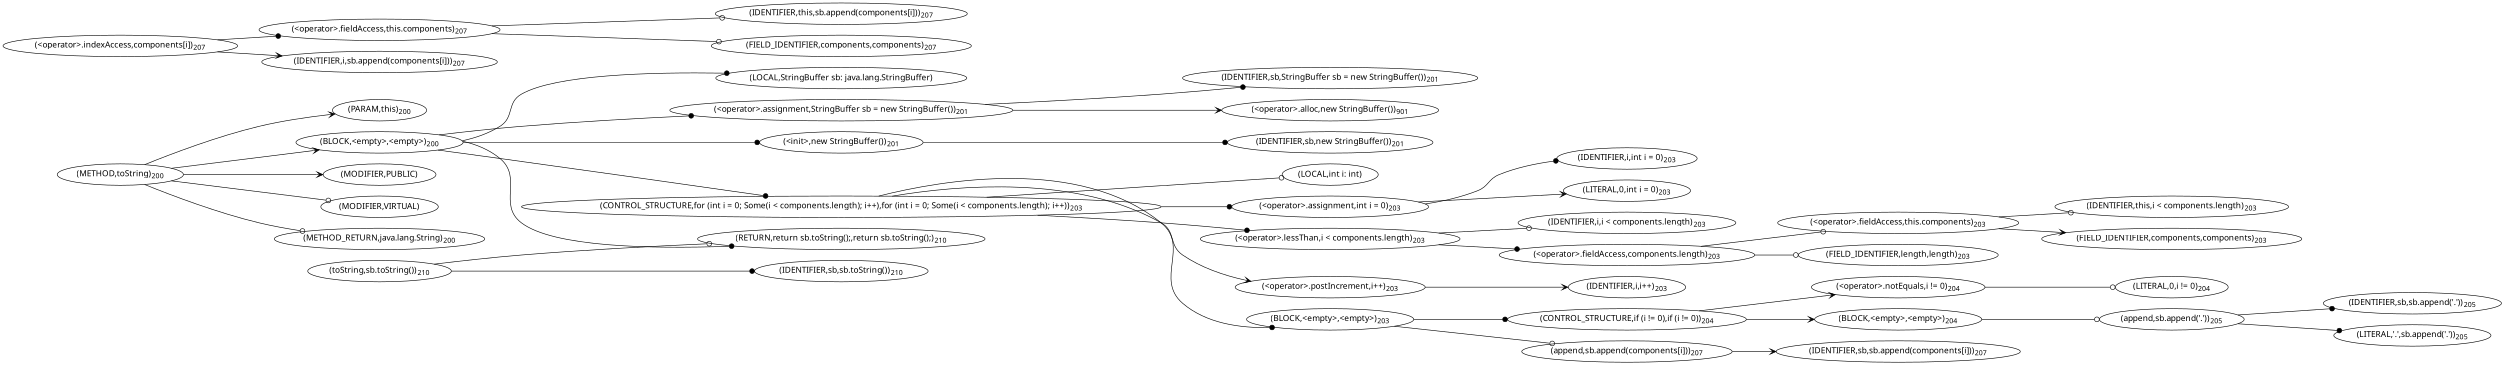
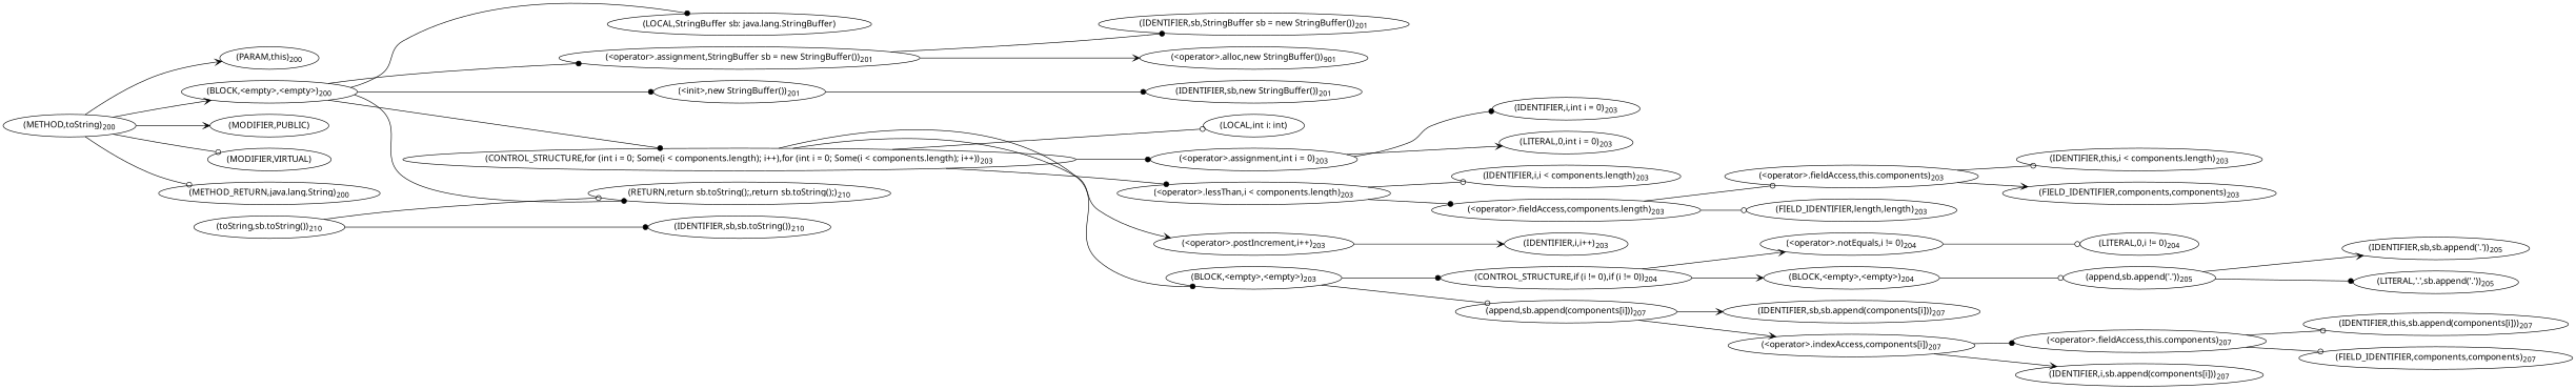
  digraph {
    fontname="Noto Sans"
    rankdir=LR
    node [fontname="Noto Sans"]
    edge [arrowhead=dot fontname="Noto Sans"]
    n1 [label=<(METHOD,toString)<SUB>200</SUB>>]
    n2 [label=<(PARAM,this)<SUB>200</SUB>>]
    n3 [label=<(BLOCK,&lt;empty&gt;,&lt;empty&gt;)<SUB>200</SUB>>]
    n4 [label=<(MODIFIER,PUBLIC)>]
    n5 [label=<(MODIFIER,VIRTUAL)>]
    n6 [label=<(METHOD_RETURN,java.lang.String)<SUB>200</SUB>>]
    n7 [label=<(LOCAL,StringBuffer sb: java.lang.StringBuffer)>]
    n8 [label=<(&lt;operator&gt;.assignment,StringBuffer sb = new StringBuffer())<SUB>201</SUB>>]
    n9 [label=<(&lt;init&gt;,new StringBuffer())<SUB>201</SUB>>]
    n10 [label=<(CONTROL_STRUCTURE,for (int i = 0; Some(i &lt; components.length); i++),for (int i = 0; Some(i &lt; components.length); i++))<SUB>203</SUB>>]
    n11 [label=<(RETURN,return sb.toString();,return sb.toString();)<SUB>210</SUB>>]
    n12 [label=<(IDENTIFIER,sb,StringBuffer sb = new StringBuffer())<SUB>201</SUB>>]
    n13 [label=<(&lt;operator&gt;.alloc,new StringBuffer())<SUB>901</SUB>>]
    n14 [label=<(IDENTIFIER,sb,new StringBuffer())<SUB>201</SUB>>]
    n15 [label=<(LOCAL,int i: int)>]
    n16 [label=<(&lt;operator&gt;.assignment,int i = 0)<SUB>203</SUB>>]
    n17 [label=<(&lt;operator&gt;.lessThan,i &lt; components.length)<SUB>203</SUB>>]
    n18 [label=<(&lt;operator&gt;.postIncrement,i++)<SUB>203</SUB>>]
    n19 [label=<(BLOCK,&lt;empty&gt;,&lt;empty&gt;)<SUB>203</SUB>>]
    n20 [label=<(IDENTIFIER,i,int i = 0)<SUB>203</SUB>>]
    n21 [label=<(LITERAL,0,int i = 0)<SUB>203</SUB>>]
    n22 [label=<(IDENTIFIER,i,i &lt; components.length)<SUB>203</SUB>>]
    n23 [label=<(&lt;operator&gt;.fieldAccess,components.length)<SUB>203</SUB>>]
    n24 [label=<(IDENTIFIER,i,i++)<SUB>203</SUB>>]
    n25 [label=<(CONTROL_STRUCTURE,if (i != 0),if (i != 0))<SUB>204</SUB>>]
    n26 [label=<(append,sb.append(components[i]))<SUB>207</SUB>>]
    n27 [label=<(&lt;operator&gt;.fieldAccess,this.components)<SUB>203</SUB>>]
    n28 [label=<(FIELD_IDENTIFIER,length,length)<SUB>203</SUB>>]
    n29 [label=<(IDENTIFIER,this,i &lt; components.length)<SUB>203</SUB>>]
    n30 [label=<(FIELD_IDENTIFIER,components,components)<SUB>203</SUB>>]
    n31 [label=<(&lt;operator&gt;.notEquals,i != 0)<SUB>204</SUB>>]
    n32 [label=<(BLOCK,&lt;empty&gt;,&lt;empty&gt;)<SUB>204</SUB>>]
    n33 [label=<(IDENTIFIER,sb,sb.append(components[i]))<SUB>207</SUB>>]
    n34 [label=<(&lt;operator&gt;.indexAccess,components[i])<SUB>207</SUB>>]
    n35 [label=<(LITERAL,0,i != 0)<SUB>204</SUB>>]
    n36 [label=<(append,sb.append('.'))<SUB>205</SUB>>]
    n37 [label=<(IDENTIFIER,sb,sb.append('.'))<SUB>205</SUB>>]
    n38 [label=<(LITERAL,'.',sb.append('.'))<SUB>205</SUB>>]
    n39 [label=<(&lt;operator&gt;.fieldAccess,this.components)<SUB>207</SUB>>]
    n40 [label=<(IDENTIFIER,i,sb.append(components[i]))<SUB>207</SUB>>]
    n41 [label=<(IDENTIFIER,this,sb.append(components[i]))<SUB>207</SUB>>]
    n42 [label=<(FIELD_IDENTIFIER,components,components)<SUB>207</SUB>>]
    n43 [label=<(toString,sb.toString())<SUB>210</SUB>>]
    n44 [label=<(IDENTIFIER,sb,sb.toString())<SUB>210</SUB>>]
    n1 -> n2 [arrowhead=vee]
    n1 -> n3 [arrowhead=vee]
    n1 -> n4 [arrowhead=vee]
    n1 -> n5 [arrowhead=odot]
    n1 -> n6 [arrowhead=odot]
    n3 -> n7
    n3 -> n8
    n3 -> n9
    n3 -> n10
    n3 -> n11
    n8 -> n12
    n8 -> n13 [arrowhead=vee]
    n9 -> n14
    n10 -> n15 [arrowhead=odot]
    n10 -> n16
    n10 -> n17
    n10 -> n18 [arrowhead=vee]
    n10 -> n19
    n16 -> n20
    n16 -> n21 [arrowhead=vee]
    n17 -> n22 [arrowhead=odot]
    n17 -> n23
    n18 -> n24 [arrowhead=vee]
    n19 -> n25
    n19 -> n26 [arrowhead=odot]
    n23 -> n27 [arrowhead=odot]
    n23 -> n28 [arrowhead=odot]
    n25 -> n31 [arrowhead=vee]
    n25 -> n32 [arrowhead=vee]
    n26 -> n33 [arrowhead=vee]
+   n26 -> n34 [arrowhead=vee]
    n27 -> n29 [arrowhead=odot]
    n27 -> n30 [arrowhead=vee]
    n31 -> n35 [arrowhead=odot]
    n32 -> n36 [arrowhead=odot]
    n34 -> n39
    n34 -> n40 [arrowhead=vee]
-   n36 -> n37
+   n36 -> n37 [arrowhead=vee]
    n36 -> n38
    n39 -> n41 [arrowhead=odot]
    n39 -> n42 [arrowhead=odot]
    n43 -> n11 [arrowhead=odot]
    n43 -> n44
  }
